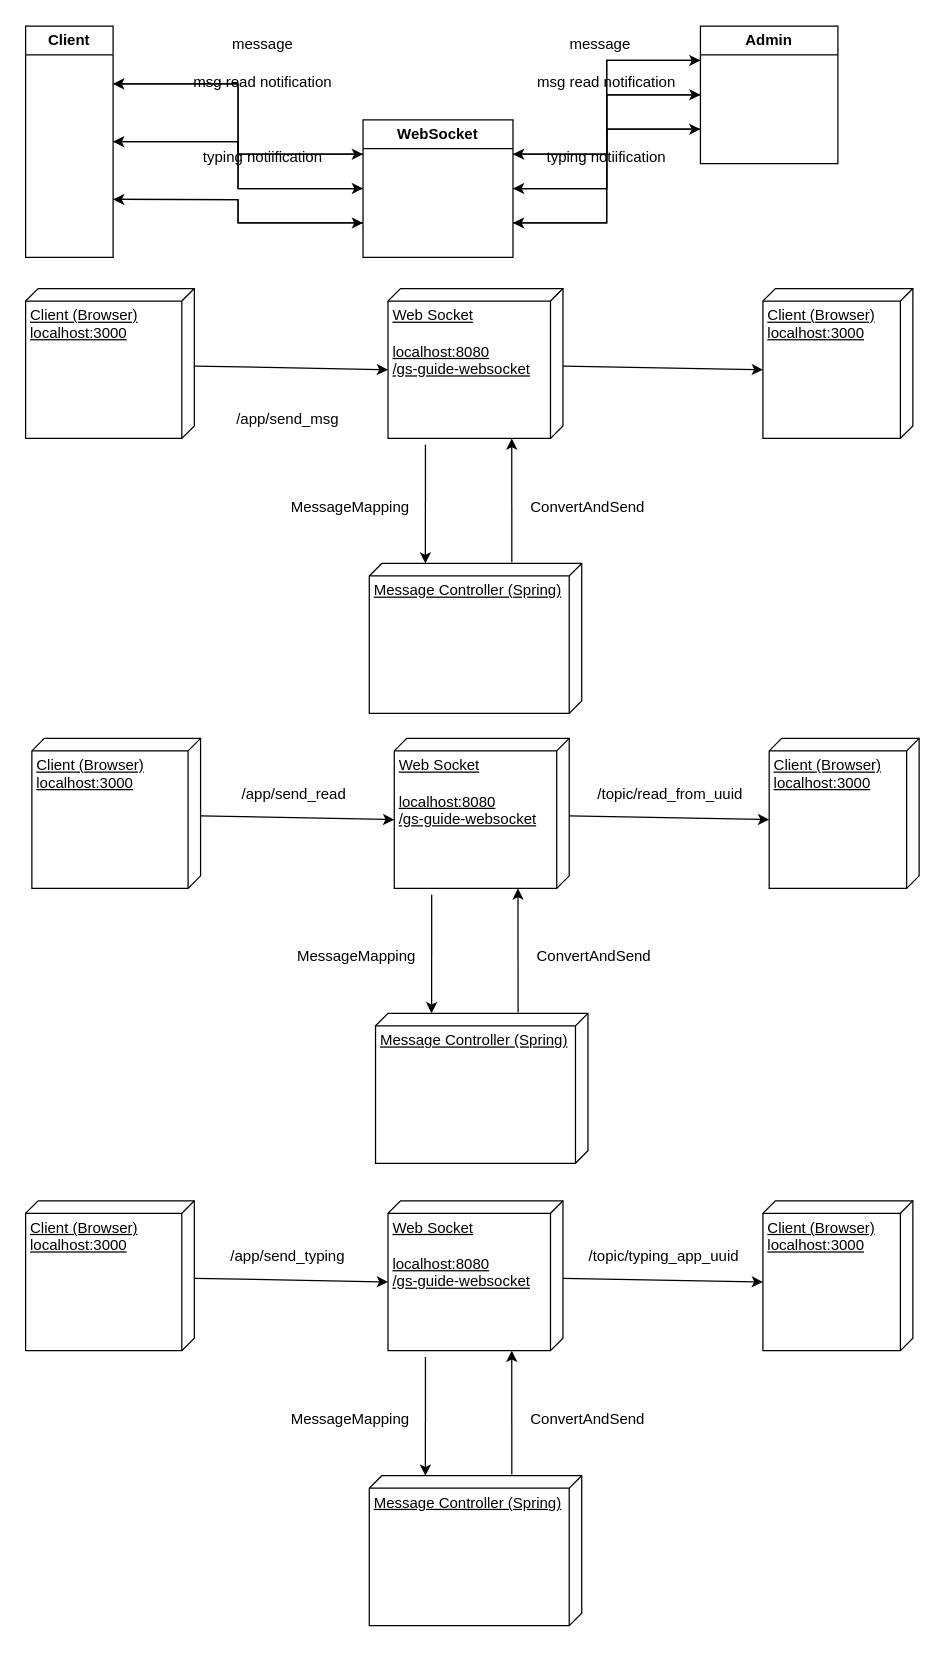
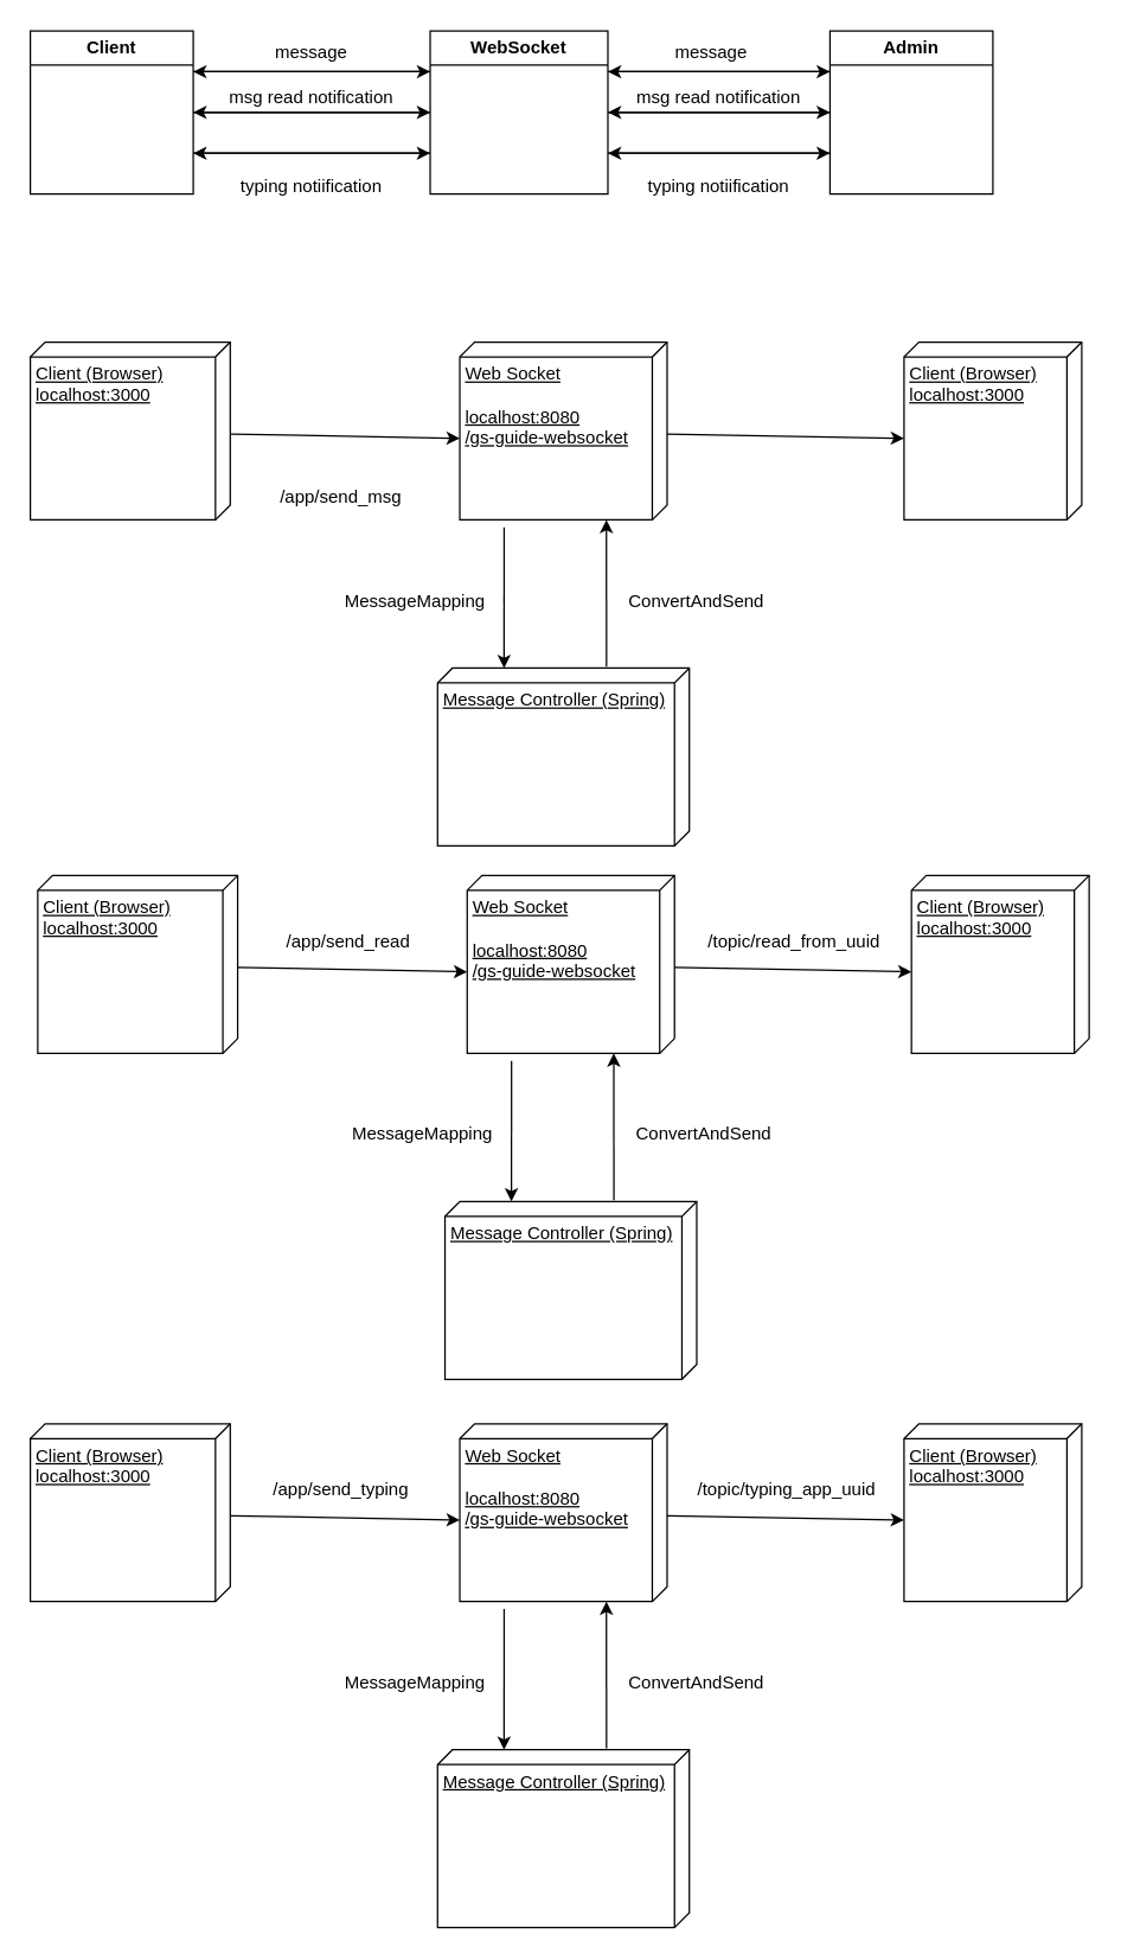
  <mxCell id="0" />
  <mxCell id="1" parent="0" />
  <mxCell id="2" style="edgeStyle=orthogonalEdgeStyle;rounded=0;orthogonalLoop=1;jettySize=auto;html=1;exitX=1;exitY=0.25;exitDx=0;exitDy=0;entryX=0;entryY=0.25;entryDx=0;entryDy=0;" parent="1" source="5" target="16" edge="1"><mxGeometry relative="1" as="geometry" /></mxCell>
  <mxCell id="3" style="edgeStyle=orthogonalEdgeStyle;rounded=0;orthogonalLoop=1;jettySize=auto;html=1;entryX=0;entryY=0.5;entryDx=0;entryDy=0;" parent="1" source="5" target="16" edge="1"><mxGeometry relative="1" as="geometry" /></mxCell>
  <mxCell id="4" style="edgeStyle=orthogonalEdgeStyle;rounded=0;orthogonalLoop=1;jettySize=auto;html=1;exitX=1;exitY=0.75;exitDx=0;exitDy=0;entryX=0;entryY=0.75;entryDx=0;entryDy=0;" parent="1" source="5" target="16" edge="1"><mxGeometry relative="1" as="geometry" /></mxCell>
- <mxCell id="5" value="Client" style="swimlane;whiteSpace=wrap;html=1;" parent="1" vertex="1"><mxGeometry x="20" y="20" width="70" height="185" as="geometry" /></mxCell>
+ <mxCell id="5" value="Client" style="swimlane;whiteSpace=wrap;html=1;" parent="1" vertex="1"><mxGeometry x="20" y="20" width="110" height="110" as="geometry" /></mxCell>
  <mxCell id="6" style="edgeStyle=orthogonalEdgeStyle;rounded=0;orthogonalLoop=1;jettySize=auto;html=1;entryX=1;entryY=0.5;entryDx=0;entryDy=0;" parent="1" source="9" target="16" edge="1"><mxGeometry relative="1" as="geometry" /></mxCell>
  <mxCell id="7" style="edgeStyle=orthogonalEdgeStyle;rounded=0;orthogonalLoop=1;jettySize=auto;html=1;exitX=0;exitY=0.25;exitDx=0;exitDy=0;entryX=1;entryY=0.25;entryDx=0;entryDy=0;" parent="1" source="9" target="16" edge="1"><mxGeometry relative="1" as="geometry" /></mxCell>
  <mxCell id="8" style="edgeStyle=orthogonalEdgeStyle;rounded=0;orthogonalLoop=1;jettySize=auto;html=1;exitX=0;exitY=0.75;exitDx=0;exitDy=0;entryX=1;entryY=0.75;entryDx=0;entryDy=0;" parent="1" source="9" target="16" edge="1"><mxGeometry relative="1" as="geometry" /></mxCell>
  <mxCell id="9" value="Admin" style="swimlane;whiteSpace=wrap;html=1;" parent="1" vertex="1"><mxGeometry x="560" y="20" width="110" height="110" as="geometry" /></mxCell>
  <mxCell id="10" style="edgeStyle=orthogonalEdgeStyle;rounded=0;orthogonalLoop=1;jettySize=auto;html=1;exitX=0;exitY=0.25;exitDx=0;exitDy=0;entryX=1;entryY=0.25;entryDx=0;entryDy=0;" parent="1" source="16" target="5" edge="1"><mxGeometry relative="1" as="geometry" /></mxCell>
  <mxCell id="11" style="edgeStyle=orthogonalEdgeStyle;rounded=0;orthogonalLoop=1;jettySize=auto;html=1;exitX=1;exitY=0.25;exitDx=0;exitDy=0;entryX=0;entryY=0.25;entryDx=0;entryDy=0;" parent="1" source="16" target="9" edge="1"><mxGeometry relative="1" as="geometry" /></mxCell>
  <mxCell id="12" style="edgeStyle=orthogonalEdgeStyle;rounded=0;orthogonalLoop=1;jettySize=auto;html=1;entryX=1;entryY=0.5;entryDx=0;entryDy=0;" parent="1" source="16" target="5" edge="1"><mxGeometry relative="1" as="geometry" /></mxCell>
  <mxCell id="13" style="edgeStyle=orthogonalEdgeStyle;rounded=0;orthogonalLoop=1;jettySize=auto;html=1;entryX=0;entryY=0.5;entryDx=0;entryDy=0;" parent="1" source="16" target="9" edge="1"><mxGeometry relative="1" as="geometry" /></mxCell>
  <mxCell id="14" style="edgeStyle=orthogonalEdgeStyle;rounded=0;orthogonalLoop=1;jettySize=auto;html=1;exitX=0;exitY=0.75;exitDx=0;exitDy=0;entryX=1;entryY=0.75;entryDx=0;entryDy=0;" parent="1" source="16" target="5" edge="1"><mxGeometry relative="1" as="geometry" /></mxCell>
  <mxCell id="15" style="edgeStyle=orthogonalEdgeStyle;rounded=0;orthogonalLoop=1;jettySize=auto;html=1;exitX=1;exitY=0.75;exitDx=0;exitDy=0;entryX=0;entryY=0.75;entryDx=0;entryDy=0;" parent="1" source="16" target="9" edge="1"><mxGeometry relative="1" as="geometry" /></mxCell>
- <mxCell id="16" value="WebSocket" style="swimlane;whiteSpace=wrap;html=1;" parent="1" vertex="1"><mxGeometry x="290" y="95" width="120" height="110" as="geometry" /></mxCell>
+ <mxCell id="16" value="WebSocket" style="swimlane;whiteSpace=wrap;html=1;" parent="1" vertex="1"><mxGeometry x="290" y="20" width="120" height="110" as="geometry" /></mxCell>
  <mxCell id="17" value="message" style="text;html=1;strokeColor=none;fillColor=none;align=center;verticalAlign=middle;whiteSpace=wrap;rounded=0;" vertex="1" parent="1"><mxGeometry x="180" y="20" width="60" height="30" as="geometry" /></mxCell>
  <mxCell id="18" value="message" style="text;html=1;strokeColor=none;fillColor=none;align=center;verticalAlign=middle;whiteSpace=wrap;rounded=0;" vertex="1" parent="1"><mxGeometry x="450" y="20" width="60" height="30" as="geometry" /></mxCell>
  <mxCell id="19" value="msg read notification" style="text;html=1;strokeColor=none;fillColor=none;align=center;verticalAlign=middle;whiteSpace=wrap;rounded=0;" vertex="1" parent="1"><mxGeometry x="135" y="50" width="150" height="30" as="geometry" /></mxCell>
  <mxCell id="20" value="msg read notification" style="text;html=1;strokeColor=none;fillColor=none;align=center;verticalAlign=middle;whiteSpace=wrap;rounded=0;" vertex="1" parent="1"><mxGeometry x="410" y="50" width="150" height="30" as="geometry" /></mxCell>
  <mxCell id="21" value="typing notiification" style="text;html=1;strokeColor=none;fillColor=none;align=center;verticalAlign=middle;whiteSpace=wrap;rounded=0;" vertex="1" parent="1"><mxGeometry x="160" y="110" width="100" height="30" as="geometry" /></mxCell>
  <mxCell id="22" value="typing notiification" style="text;html=1;strokeColor=none;fillColor=none;align=center;verticalAlign=middle;whiteSpace=wrap;rounded=0;" vertex="1" parent="1"><mxGeometry x="435" y="110" width="100" height="30" as="geometry" /></mxCell>
  <mxCell id="23" value="Client (Browser)&lt;br&gt;localhost:3000" style="verticalAlign=top;align=left;spacingTop=8;spacingLeft=2;spacingRight=12;shape=cube;size=10;direction=south;fontStyle=4;html=1;" vertex="1" parent="1"><mxGeometry x="20" y="230" width="135" height="120" as="geometry" /></mxCell>
  <mxCell id="24" value="Client (Browser)&lt;br&gt;localhost:3000" style="verticalAlign=top;align=left;spacingTop=8;spacingLeft=2;spacingRight=12;shape=cube;size=10;direction=south;fontStyle=4;html=1;" vertex="1" parent="1"><mxGeometry x="610" y="230" width="120" height="120" as="geometry" /></mxCell>
  <mxCell id="25" value="Web Socket&lt;br&gt;&lt;br&gt;localhost:8080&lt;br&gt;/gs-guide-websocket" style="verticalAlign=top;align=left;spacingTop=8;spacingLeft=2;spacingRight=12;shape=cube;size=10;direction=south;fontStyle=4;html=1;" vertex="1" parent="1"><mxGeometry x="310" y="230" width="140" height="120" as="geometry" /></mxCell>
  <mxCell id="26" value="Message Controller (Spring)" style="verticalAlign=top;align=left;spacingTop=8;spacingLeft=2;spacingRight=12;shape=cube;size=10;direction=south;fontStyle=4;html=1;" vertex="1" parent="1"><mxGeometry x="295" y="450" width="170" height="120" as="geometry" /></mxCell>
  <mxCell id="27" value="" style="endArrow=classic;html=1;rounded=0;exitX=1.042;exitY=0.786;exitDx=0;exitDy=0;exitPerimeter=0;entryX=0;entryY=0.736;entryDx=0;entryDy=0;entryPerimeter=0;" edge="1" parent="1" source="25" target="26"><mxGeometry width="50" height="50" relative="1" as="geometry"><mxPoint x="380" y="430" as="sourcePoint" /><mxPoint x="430" y="380" as="targetPoint" /></mxGeometry></mxCell>
  <mxCell id="28" value="MessageMapping" style="text;html=1;strokeColor=none;fillColor=none;align=center;verticalAlign=middle;whiteSpace=wrap;rounded=0;" vertex="1" parent="1"><mxGeometry x="230" y="390" width="100" height="30" as="geometry" /></mxCell>
  <mxCell id="29" value="" style="endArrow=classic;html=1;rounded=0;exitX=-0.008;exitY=0.329;exitDx=0;exitDy=0;exitPerimeter=0;" edge="1" parent="1" source="26"><mxGeometry width="50" height="50" relative="1" as="geometry"><mxPoint x="360" y="370" as="sourcePoint" /><mxPoint x="409" y="350" as="targetPoint" /></mxGeometry></mxCell>
  <mxCell id="30" value="ConvertAndSend" style="text;html=1;strokeColor=none;fillColor=none;align=center;verticalAlign=middle;whiteSpace=wrap;rounded=0;" vertex="1" parent="1"><mxGeometry x="420" y="390" width="100" height="30" as="geometry" /></mxCell>
  <mxCell id="31" value="" style="endArrow=classic;html=1;rounded=0;exitX=0.517;exitY=0;exitDx=0;exitDy=0;exitPerimeter=0;entryX=0;entryY=0;entryDx=65;entryDy=140;entryPerimeter=0;" edge="1" parent="1" source="23" target="25"><mxGeometry width="50" height="50" relative="1" as="geometry"><mxPoint x="260" y="200" as="sourcePoint" /><mxPoint x="310" y="150" as="targetPoint" /></mxGeometry></mxCell>
  <mxCell id="32" value="/app/send_msg" style="text;html=1;strokeColor=none;fillColor=none;align=center;verticalAlign=middle;whiteSpace=wrap;rounded=0;" vertex="1" parent="1"><mxGeometry x="200" y="320" width="60" height="30" as="geometry" /></mxCell>
  <mxCell id="33" value="" style="endArrow=classic;html=1;rounded=0;exitX=0.517;exitY=0;exitDx=0;exitDy=0;exitPerimeter=0;entryX=0;entryY=0;entryDx=65;entryDy=120;entryPerimeter=0;" edge="1" parent="1" source="25" target="24"><mxGeometry width="50" height="50" relative="1" as="geometry"><mxPoint x="490" y="250" as="sourcePoint" /><mxPoint x="540" y="200" as="targetPoint" /></mxGeometry></mxCell>
  <mxCell id="34" value="Client (Browser)&lt;br&gt;localhost:3000" style="verticalAlign=top;align=left;spacingTop=8;spacingLeft=2;spacingRight=12;shape=cube;size=10;direction=south;fontStyle=4;html=1;" vertex="1" parent="1"><mxGeometry x="25" y="590" width="135" height="120" as="geometry" /></mxCell>
  <mxCell id="35" value="Client (Browser)&lt;br&gt;localhost:3000" style="verticalAlign=top;align=left;spacingTop=8;spacingLeft=2;spacingRight=12;shape=cube;size=10;direction=south;fontStyle=4;html=1;" vertex="1" parent="1"><mxGeometry x="615" y="590" width="120" height="120" as="geometry" /></mxCell>
  <mxCell id="36" value="Web Socket&lt;br&gt;&lt;br&gt;localhost:8080&lt;br&gt;/gs-guide-websocket" style="verticalAlign=top;align=left;spacingTop=8;spacingLeft=2;spacingRight=12;shape=cube;size=10;direction=south;fontStyle=4;html=1;" vertex="1" parent="1"><mxGeometry x="315" y="590" width="140" height="120" as="geometry" /></mxCell>
  <mxCell id="37" value="Message Controller (Spring)" style="verticalAlign=top;align=left;spacingTop=8;spacingLeft=2;spacingRight=12;shape=cube;size=10;direction=south;fontStyle=4;html=1;" vertex="1" parent="1"><mxGeometry x="300" y="810" width="170" height="120" as="geometry" /></mxCell>
  <mxCell id="38" value="" style="endArrow=classic;html=1;rounded=0;exitX=1.042;exitY=0.786;exitDx=0;exitDy=0;exitPerimeter=0;entryX=0;entryY=0.736;entryDx=0;entryDy=0;entryPerimeter=0;" edge="1" parent="1" source="36" target="37"><mxGeometry width="50" height="50" relative="1" as="geometry"><mxPoint x="385" y="790" as="sourcePoint" /><mxPoint x="435" y="740" as="targetPoint" /></mxGeometry></mxCell>
  <mxCell id="39" value="MessageMapping" style="text;html=1;strokeColor=none;fillColor=none;align=center;verticalAlign=middle;whiteSpace=wrap;rounded=0;" vertex="1" parent="1"><mxGeometry x="235" y="750" width="100" height="30" as="geometry" /></mxCell>
  <mxCell id="40" value="" style="endArrow=classic;html=1;rounded=0;exitX=-0.008;exitY=0.329;exitDx=0;exitDy=0;exitPerimeter=0;" edge="1" parent="1" source="37"><mxGeometry width="50" height="50" relative="1" as="geometry"><mxPoint x="365" y="730" as="sourcePoint" /><mxPoint x="414" y="710" as="targetPoint" /></mxGeometry></mxCell>
  <mxCell id="41" value="ConvertAndSend" style="text;html=1;strokeColor=none;fillColor=none;align=center;verticalAlign=middle;whiteSpace=wrap;rounded=0;" vertex="1" parent="1"><mxGeometry x="425" y="750" width="100" height="30" as="geometry" /></mxCell>
  <mxCell id="42" value="" style="endArrow=classic;html=1;rounded=0;exitX=0.517;exitY=0;exitDx=0;exitDy=0;exitPerimeter=0;entryX=0;entryY=0;entryDx=65;entryDy=140;entryPerimeter=0;" edge="1" parent="1" source="34" target="36"><mxGeometry width="50" height="50" relative="1" as="geometry"><mxPoint x="265" y="560" as="sourcePoint" /><mxPoint x="315" y="510" as="targetPoint" /></mxGeometry></mxCell>
  <mxCell id="43" value="/app/send_read" style="text;html=1;strokeColor=none;fillColor=none;align=center;verticalAlign=middle;whiteSpace=wrap;rounded=0;" vertex="1" parent="1"><mxGeometry x="205" y="620" width="60" height="30" as="geometry" /></mxCell>
  <mxCell id="44" value="" style="endArrow=classic;html=1;rounded=0;exitX=0.517;exitY=0;exitDx=0;exitDy=0;exitPerimeter=0;entryX=0;entryY=0;entryDx=65;entryDy=120;entryPerimeter=0;" edge="1" parent="1" source="36" target="35"><mxGeometry width="50" height="50" relative="1" as="geometry"><mxPoint x="495" y="610" as="sourcePoint" /><mxPoint x="545" y="560" as="targetPoint" /></mxGeometry></mxCell>
  <mxCell id="45" value="/topic/read_from_uuid" style="text;html=1;strokeColor=none;fillColor=none;align=center;verticalAlign=middle;whiteSpace=wrap;rounded=0;" vertex="1" parent="1"><mxGeometry x="506" y="620" width="60" height="30" as="geometry" /></mxCell>
  <mxCell id="46" value="Client (Browser)&lt;br&gt;localhost:3000" style="verticalAlign=top;align=left;spacingTop=8;spacingLeft=2;spacingRight=12;shape=cube;size=10;direction=south;fontStyle=4;html=1;" vertex="1" parent="1"><mxGeometry x="20" y="960" width="135" height="120" as="geometry" /></mxCell>
  <mxCell id="47" value="Client (Browser)&lt;br&gt;localhost:3000" style="verticalAlign=top;align=left;spacingTop=8;spacingLeft=2;spacingRight=12;shape=cube;size=10;direction=south;fontStyle=4;html=1;" vertex="1" parent="1"><mxGeometry x="610" y="960" width="120" height="120" as="geometry" /></mxCell>
  <mxCell id="48" value="Web Socket&lt;br&gt;&lt;br&gt;localhost:8080&lt;br&gt;/gs-guide-websocket" style="verticalAlign=top;align=left;spacingTop=8;spacingLeft=2;spacingRight=12;shape=cube;size=10;direction=south;fontStyle=4;html=1;" vertex="1" parent="1"><mxGeometry x="310" y="960" width="140" height="120" as="geometry" /></mxCell>
  <mxCell id="49" value="Message Controller (Spring)" style="verticalAlign=top;align=left;spacingTop=8;spacingLeft=2;spacingRight=12;shape=cube;size=10;direction=south;fontStyle=4;html=1;" vertex="1" parent="1"><mxGeometry x="295" y="1180" width="170" height="120" as="geometry" /></mxCell>
  <mxCell id="50" value="" style="endArrow=classic;html=1;rounded=0;exitX=1.042;exitY=0.786;exitDx=0;exitDy=0;exitPerimeter=0;entryX=0;entryY=0.736;entryDx=0;entryDy=0;entryPerimeter=0;" edge="1" parent="1" source="48" target="49"><mxGeometry width="50" height="50" relative="1" as="geometry"><mxPoint x="380" y="1160" as="sourcePoint" /><mxPoint x="430" y="1110" as="targetPoint" /></mxGeometry></mxCell>
  <mxCell id="51" value="MessageMapping" style="text;html=1;strokeColor=none;fillColor=none;align=center;verticalAlign=middle;whiteSpace=wrap;rounded=0;" vertex="1" parent="1"><mxGeometry x="230" y="1120" width="100" height="30" as="geometry" /></mxCell>
  <mxCell id="52" value="" style="endArrow=classic;html=1;rounded=0;exitX=-0.008;exitY=0.329;exitDx=0;exitDy=0;exitPerimeter=0;" edge="1" parent="1" source="49"><mxGeometry width="50" height="50" relative="1" as="geometry"><mxPoint x="360" y="1100" as="sourcePoint" /><mxPoint x="409" y="1080" as="targetPoint" /></mxGeometry></mxCell>
  <mxCell id="53" value="ConvertAndSend" style="text;html=1;strokeColor=none;fillColor=none;align=center;verticalAlign=middle;whiteSpace=wrap;rounded=0;" vertex="1" parent="1"><mxGeometry x="420" y="1120" width="100" height="30" as="geometry" /></mxCell>
  <mxCell id="54" value="" style="endArrow=classic;html=1;rounded=0;exitX=0.517;exitY=0;exitDx=0;exitDy=0;exitPerimeter=0;entryX=0;entryY=0;entryDx=65;entryDy=140;entryPerimeter=0;" edge="1" parent="1" source="46" target="48"><mxGeometry width="50" height="50" relative="1" as="geometry"><mxPoint x="260" y="930" as="sourcePoint" /><mxPoint x="310" y="880" as="targetPoint" /></mxGeometry></mxCell>
  <mxCell id="55" value="/app/send_typing" style="text;html=1;strokeColor=none;fillColor=none;align=center;verticalAlign=middle;whiteSpace=wrap;rounded=0;" vertex="1" parent="1"><mxGeometry x="200" y="990" width="60" height="30" as="geometry" /></mxCell>
  <mxCell id="56" value="" style="endArrow=classic;html=1;rounded=0;exitX=0.517;exitY=0;exitDx=0;exitDy=0;exitPerimeter=0;entryX=0;entryY=0;entryDx=65;entryDy=120;entryPerimeter=0;" edge="1" parent="1" source="48" target="47"><mxGeometry width="50" height="50" relative="1" as="geometry"><mxPoint x="490" y="980" as="sourcePoint" /><mxPoint x="540" y="930" as="targetPoint" /></mxGeometry></mxCell>
  <mxCell id="57" value="/topic/typing_app_uuid" style="text;html=1;strokeColor=none;fillColor=none;align=center;verticalAlign=middle;whiteSpace=wrap;rounded=0;" vertex="1" parent="1"><mxGeometry x="501" y="990" width="60" height="30" as="geometry" /></mxCell>
